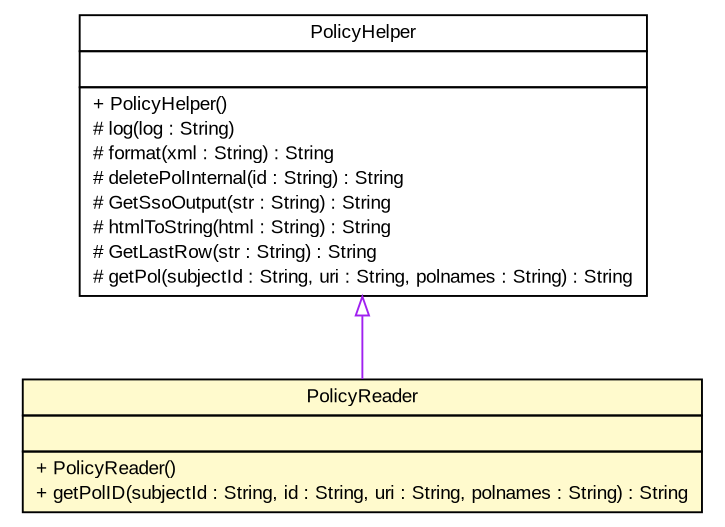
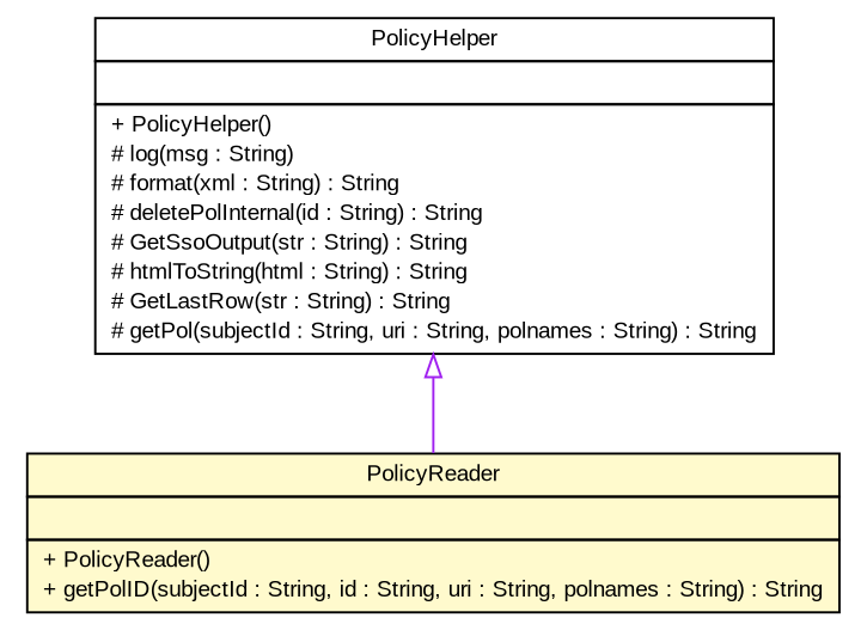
  digraph {
    node [fontcolor=black fontname=arial fontsize=10.0 shape=plaintext]
    n1 [label=<<table border="0" cellborder="1" cellspacing="0" cellpadding="2" port="p" bgcolor="lemonChiffon" href="./PolicyReader.html"> 		<tr><td><table border="0" cellspacing="0" cellpadding="1"> 			<tr><td> PolicyReader </td></tr> 		</table></td></tr> 		<tr><td><table border="0" cellspacing="0" cellpadding="1"> 			<tr><td align="left">  </td></tr> 		</table></td></tr> 		<tr><td><table border="0" cellspacing="0" cellpadding="1"> 			<tr><td align="left"> + PolicyReader() </td></tr> 			<tr><td align="left"> + getPolID(subjectId : String, id : String, uri : String, polnames : String) : String </td></tr> 		</table></td></tr> 		</table>>]
-   n2 [label=<<table border="0" cellborder="1" cellspacing="0" cellpadding="2" port="p" href="./PolicyHelper.html"> 		<tr><td><table border="0" cellspacing="0" cellpadding="1"> 			<tr><td> PolicyHelper </td></tr> 		</table></td></tr> 		<tr><td><table border="0" cellspacing="0" cellpadding="1"> 			<tr><td align="left">  </td></tr> 		</table></td></tr> 		<tr><td><table border="0" cellspacing="0" cellpadding="1"> 			<tr><td align="left"> + PolicyHelper() </td></tr> 			<tr><td align="left"> # log(log : String) </td></tr> 			<tr><td align="left"> # format(xml : String) : String </td></tr> 			<tr><td align="left"> # deletePolInternal(id : String) : String </td></tr> 			<tr><td align="left"> # GetSsoOutput(str : String) : String </td></tr> 			<tr><td align="left"> # htmlToString(html : String) : String </td></tr> 			<tr><td align="left"> # GetLastRow(str : String) : String </td></tr> 			<tr><td align="left"> # getPol(subjectId : String, uri : String, polnames : String) : String </td></tr> 		</table></td></tr> 		</table>>]
+   n2 [label=<<table border="0" cellborder="1" cellspacing="0" cellpadding="2" port="p" href="./PolicyHelper.html"> 		<tr><td><table border="0" cellspacing="0" cellpadding="1"> 			<tr><td> PolicyHelper </td></tr> 		</table></td></tr> 		<tr><td><table border="0" cellspacing="0" cellpadding="1"> 			<tr><td align="left">  </td></tr> 		</table></td></tr> 		<tr><td><table border="0" cellspacing="0" cellpadding="1"> 			<tr><td align="left"> + PolicyHelper() </td></tr> 			<tr><td align="left"> # log(msg : String) </td></tr> 			<tr><td align="left"> # format(xml : String) : String </td></tr> 			<tr><td align="left"> # deletePolInternal(id : String) : String </td></tr> 			<tr><td align="left"> # GetSsoOutput(str : String) : String </td></tr> 			<tr><td align="left"> # htmlToString(html : String) : String </td></tr> 			<tr><td align="left"> # GetLastRow(str : String) : String </td></tr> 			<tr><td align="left"> # getPol(subjectId : String, uri : String, polnames : String) : String </td></tr> 		</table></td></tr> 		</table>>]
    n2 -> n1 [arrowtail=empty dir=back fontname=arial fontsize=10 headport=p labelfontname=arial labelfontsize=10 tailport=p color=purple]
  }
